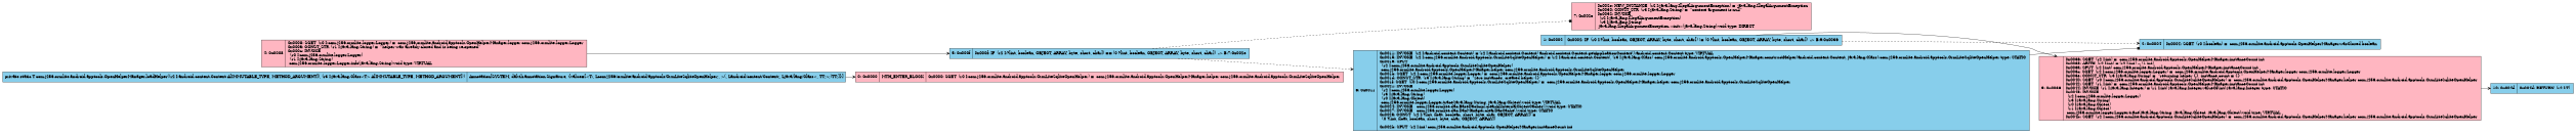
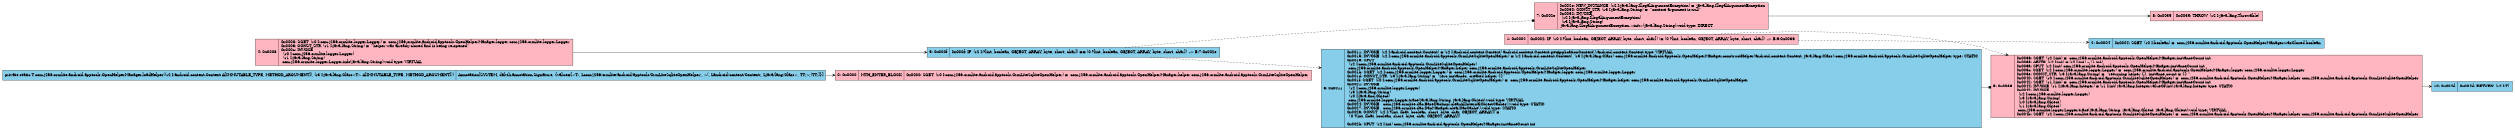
  digraph {
    rankdir=LR
    node [fillcolor=lightpink shape=record style=filled]
    edge [arrowhead=vee]
    n1 [label="{0\:\ 0x0000|MTH_ENTER_BLOCK\l|0x0000: SGET  (r0 I:com.j256.ormlite.android.apptools.OrmLiteSqliteOpenHelper) =  com.j256.ormlite.android.apptools.OpenHelperManager.helper com.j256.ormlite.android.apptools.OrmLiteSqliteOpenHelper \l}"]
-   n2 [fillcolor=skyblue label="{1\:\ 0x0002|0x0002: IF  (r0 I:?[int, boolean, OBJECT, ARRAY, byte, short, char]) != (0 ?[int, boolean, OBJECT, ARRAY, byte, short, char])  \-\> B:9:0x0036 \l}"]
+   n2 [label="{1\:\ 0x0002|0x0002: IF  (r0 I:?[int, boolean, OBJECT, ARRAY, byte, short, char]) != (0 ?[int, boolean, OBJECT, ARRAY, byte, short, char])  \-\> B:9:0x0036 \l}"]
    n3 [fillcolor=skyblue label="{2\:\ 0x0004|0x0004: SGET  (r0 I:boolean) =  com.j256.ormlite.android.apptools.OpenHelperManager.wasClosed boolean \l}"]
-   n4 [label="{9\:\ 0x0036|0x0036: SGET  (r2 I:int) =  com.j256.ormlite.android.apptools.OpenHelperManager.instanceCount int \l0x0038: ARITH  (r2 I:int) = (r2 I:int) + (1 int) \l0x003a: SPUT  (r2 I:int) com.j256.ormlite.android.apptools.OpenHelperManager.instanceCount int \l0x003c: SGET  (r2 I:com.j256.ormlite.logger.Logger) =  com.j256.ormlite.android.apptools.OpenHelperManager.logger com.j256.ormlite.logger.Logger \l0x003e: CONST_STR  (r3 I:java.lang.String) =  \"returning helper \{\}, instance count = \{\} \" \l0x0040: SGET  (r0 I:com.j256.ormlite.android.apptools.OrmLiteSqliteOpenHelper) =  com.j256.ormlite.android.apptools.OpenHelperManager.helper com.j256.ormlite.android.apptools.OrmLiteSqliteOpenHelper \l0x0042: SGET  (r1 I:int) =  com.j256.ormlite.android.apptools.OpenHelperManager.instanceCount int \l0x0044: INVOKE  (r1 I:java.lang.Integer) = (r1 I:int) java.lang.Integer.valueOf(int):java.lang.Integer type: STATIC \l0x0048: INVOKE  \l  (r2 I:com.j256.ormlite.logger.Logger)\l  (r3 I:java.lang.String)\l  (r0 I:java.lang.Object)\l  (r1 I:java.lang.Object)\l com.j256.ormlite.logger.Logger.trace(java.lang.String, java.lang.Object, java.lang.Object):void type: VIRTUAL \l0x004b: SGET  (r2 I:com.j256.ormlite.android.apptools.OrmLiteSqliteOpenHelper) =  com.j256.ormlite.android.apptools.OpenHelperManager.helper com.j256.ormlite.android.apptools.OrmLiteSqliteOpenHelper \l}"]
+   n4 [label="{9\:\ 0x0036|0x0036: SGET  (r2 I:int) =  com.j256.ormlite.android.apptools.OpenHelperManager.instanceCount int \l0x0038: ARITH  (r2 I:int) = (r2 I:int) + (1 int) \l0x003a: SPUT  (r2 I:int) com.j256.ormlite.android.apptools.OpenHelperManager.instanceCount int \l0x003c: SGET  (r2 I:com.j256.ormlite.logger.Logger) =  com.j256.ormlite.android.apptools.OpenHelperManager.logger com.j256.ormlite.logger.Logger \l0x003e: CONST_STR  (r3 I:java.lang.String) =  \"returning helper \{\}, instance count = \{\} \" \l0x0040: SGET  (r0 I:com.j256.ormlite.android.apptools.OrmLiteSqliteOpenHelper) =  com.j256.ormlite.android.apptools.OpenHelperManager.helper com.j256.ormlite.android.apptools.OrmLiteSqliteOpenHelper \l0x0042: SGET  (r1 I:int) =  com.j256.ormlite.android.apptools.OpenHelperManager.instanceCount int \l0x0044: INVOKE  (r1 I:java.lang.Integer) = (r1 I:int) java.lang.Integer.valueOf(int):java.lang.Integer type: STATIC \l0x0042: INVOKE  \l  (r2 I:com.j256.ormlite.logger.Logger)\l  (r3 I:java.lang.String)\l  (r0 I:java.lang.Object)\l  (r1 I:java.lang.Object)\l com.j256.ormlite.logger.Logger.trace(java.lang.String, java.lang.Object, java.lang.Object):void type: VIRTUAL \l0x004b: SGET  (r2 I:com.j256.ormlite.android.apptools.OrmLiteSqliteOpenHelper) =  com.j256.ormlite.android.apptools.OpenHelperManager.helper com.j256.ormlite.android.apptools.OrmLiteSqliteOpenHelper \l}"]
    n5 [fillcolor=skyblue label="{10\:\ 0x004d|0x004d: RETURN  (r2 I:T) \l}"]
    n6 [label="{4\:\ 0x0008|0x0008: SGET  (r0 I:com.j256.ormlite.logger.Logger) =  com.j256.ormlite.android.apptools.OpenHelperManager.logger com.j256.ormlite.logger.Logger \l0x000a: CONST_STR  (r1 I:java.lang.String) =  \"helper was already closed and is being re\-opened\" \l0x000c: INVOKE  \l  (r0 I:com.j256.ormlite.logger.Logger)\l  (r1 I:java.lang.String)\l com.j256.ormlite.logger.Logger.info(java.lang.String):void type: VIRTUAL \l}"]
    n7 [fillcolor=skyblue label="{5\:\ 0x000f|0x000f: IF  (r2 I:?[int, boolean, OBJECT, ARRAY, byte, short, char]) == (0 ?[int, boolean, OBJECT, ARRAY, byte, short, char])  \-\> B:7:0x002e \l}"]
-   n8 [fillcolor=skyblue label="{6\:\ 0x0011|0x0011: INVOKE  (r2 I:android.content.Context) = (r2 I:android.content.Context) android.content.Context.getApplicationContext():android.content.Context type: VIRTUAL \l0x0015: INVOKE  (r2 I:com.j256.ormlite.android.apptools.OrmLiteSqliteOpenHelper) = (r2 I:android.content.Context), (r3 I:java.lang.Class) com.j256.ormlite.android.apptools.OpenHelperManager.constructHelper(android.content.Context, java.lang.Class):com.j256.ormlite.android.apptools.OrmLiteSqliteOpenHelper type: STATIC \l0x0019: SPUT  \l  (r2 I:com.j256.ormlite.android.apptools.OrmLiteSqliteOpenHelper)\l com.j256.ormlite.android.apptools.OpenHelperManager.helper com.j256.ormlite.android.apptools.OrmLiteSqliteOpenHelper \l0x001b: SGET  (r2 I:com.j256.ormlite.logger.Logger) =  com.j256.ormlite.android.apptools.OpenHelperManager.logger com.j256.ormlite.logger.Logger \l0x001d: CONST_STR  (r3 I:java.lang.String) =  \"zero instances, created helper \{\}\" \l0x001f: SGET  (r0 I:com.j256.ormlite.android.apptools.OrmLiteSqliteOpenHelper) =  com.j256.ormlite.android.apptools.OpenHelperManager.helper com.j256.ormlite.android.apptools.OrmLiteSqliteOpenHelper \l0x0021: INVOKE  \l  (r2 I:com.j256.ormlite.logger.Logger)\l  (r3 I:java.lang.String)\l  (r0 I:java.lang.Object)\l com.j256.ormlite.logger.Logger.trace(java.lang.String, java.lang.Object):void type: VIRTUAL \l0x0024: INVOKE   com.j256.ormlite.dao.BaseDaoImpl.clearAllInternalObjectCaches():void type: STATIC \l0x0027: INVOKE   com.j256.ormlite.dao.DaoManager.clearDaoCache():void type: STATIC \l0x002a: CONST  (r2 I:?[int, float, boolean, short, byte, char, OBJECT, ARRAY]) = \l  (0 ?[int, float, boolean, short, byte, char, OBJECT, ARRAY])\l \l0x002b: SPUT  (r2 I:int) com.j256.ormlite.android.apptools.OpenHelperManager.instanceCount int \l}"]
+   n8 [fillcolor=skyblue label="{6\:\ 0x0011|0x0011: INVOKE  (r2 I:android.content.Context) = (r2 I:android.content.Context) android.content.Context.getApplicationContext():android.content.Context type: VIRTUAL \l0x0015: INVOKE  (r2 I:com.j256.ormlite.android.apptools.OrmLiteSqliteOpenHelper) = (r2 I:android.content.Context), (r3 I:java.lang.Class) com.j256.ormlite.android.apptools.OpenHelperManager.constructHelper(android.content.Context, java.lang.Class):com.j256.ormlite.android.apptools.OrmLiteSqliteOpenHelper type: STATIC \l0x0019: SPUT  \l  (r2 I:com.j256.ormlite.android.apptools.OrmLiteSqliteOpenHelper)\l com.j256.ormlite.android.apptools.OpenHelperManager.helper com.j256.ormlite.android.apptools.OrmLiteSqliteOpenHelper \l0x001b: SGET  (r2 I:com.j256.ormlite.logger.Logger) =  com.j256.ormlite.android.apptools.OpenHelperManager.logger com.j256.ormlite.logger.Logger \l0x001d: CONST_STR  (r3 I:java.lang.String) =  \"zero instances, created helper \{\}\" \l0x001f: SGET  (r0 I:com.j256.ormlite.android.apptools.OrmLiteSqliteOpenHelper) =  com.j256.ormlite.android.apptools.OpenHelperManager.helper com.j256.ormlite.android.apptools.OrmLiteSqliteOpenHelper \l0x0021: INVOKE  \l  (r2 I:com.j256.ormlite.logger.Logger)\l  (r3 I:java.lang.String)\l  (r0 I:java.and.Object)\l com.j256.ormlite.logger.Logger.trace(java.lang.String, java.lang.Object):void type: VIRTUAL \l0x0024: INVOKE   com.j256.ormlite.dao.BaseDaoImpl.clearAllInternalObjectCaches():void type: STATIC \l0x0027: INVOKE   com.j256.ormlite.dao.DaoManager.clearDaoCache():void type: STATIC \l0x002a: CONST  (r2 I:?[int, float, boolean, short, byte, char, OBJECT, ARRAY]) = \l  (0 ?[int, float, boolean, short, byte, char, OBJECT, ARRAY])\l \l0x002b: SPUT  (r2 I:int) com.j256.ormlite.android.apptools.OpenHelperManager.instanceCount int \l}"]
    n9 [label="{7\:\ 0x002e|0x002e: NEW_INSTANCE  (r2 I:java.lang.IllegalArgumentException) =  java.lang.IllegalArgumentException \l0x0030: CONST_STR  (r3 I:java.lang.String) =  \"context argument is null\" \l0x0032: INVOKE  \l  (r2 I:java.lang.IllegalArgumentException)\l  (r3 I:java.lang.String)\l java.lang.IllegalArgumentException.\<init\>(java.lang.String):void type: DIRECT \l}"]
+   n10 [label="{8\:\ 0x0035|0x0035: THROW  (r2 I:java.lang.Throwable) \l}"]
    n11 [fillcolor=skyblue label="{private static T com.j256.ormlite.android.apptools.OpenHelperManager.loadHelper((r2 I:android.content.Context A[IMMUTABLE_TYPE, METHOD_ARGUMENT]), (r3 I:java.lang.Class\<T\> A[IMMUTABLE_TYPE, METHOD_ARGUMENT]))  | Annotation[SYSTEM, dalvik.annotation.Signature, \{value=[\<T:, Lcom\/j256\/ormlite\/android\/apptools\/OrmLiteSqliteOpenHelper;, \>(, Landroid\/content\/Context;, Ljava\/lang\/Class\<, TT;\>;)TT;]\}]\l}"]
    n2 -> n3 [style=dashed]
-   n2 -> n4
+   n2 -> n4 [style=dashed]
    n4 -> n5
    n6 -> n7
    n7 -> n8 [style=dashed]
    n7 -> n9 [arrowhead=box style=dashed]
-   n8 -> n3 [arrowhead=box]
+   n8 -> n4 [arrowhead=box]
+   n9 -> n10
    n11 -> n1
  }
